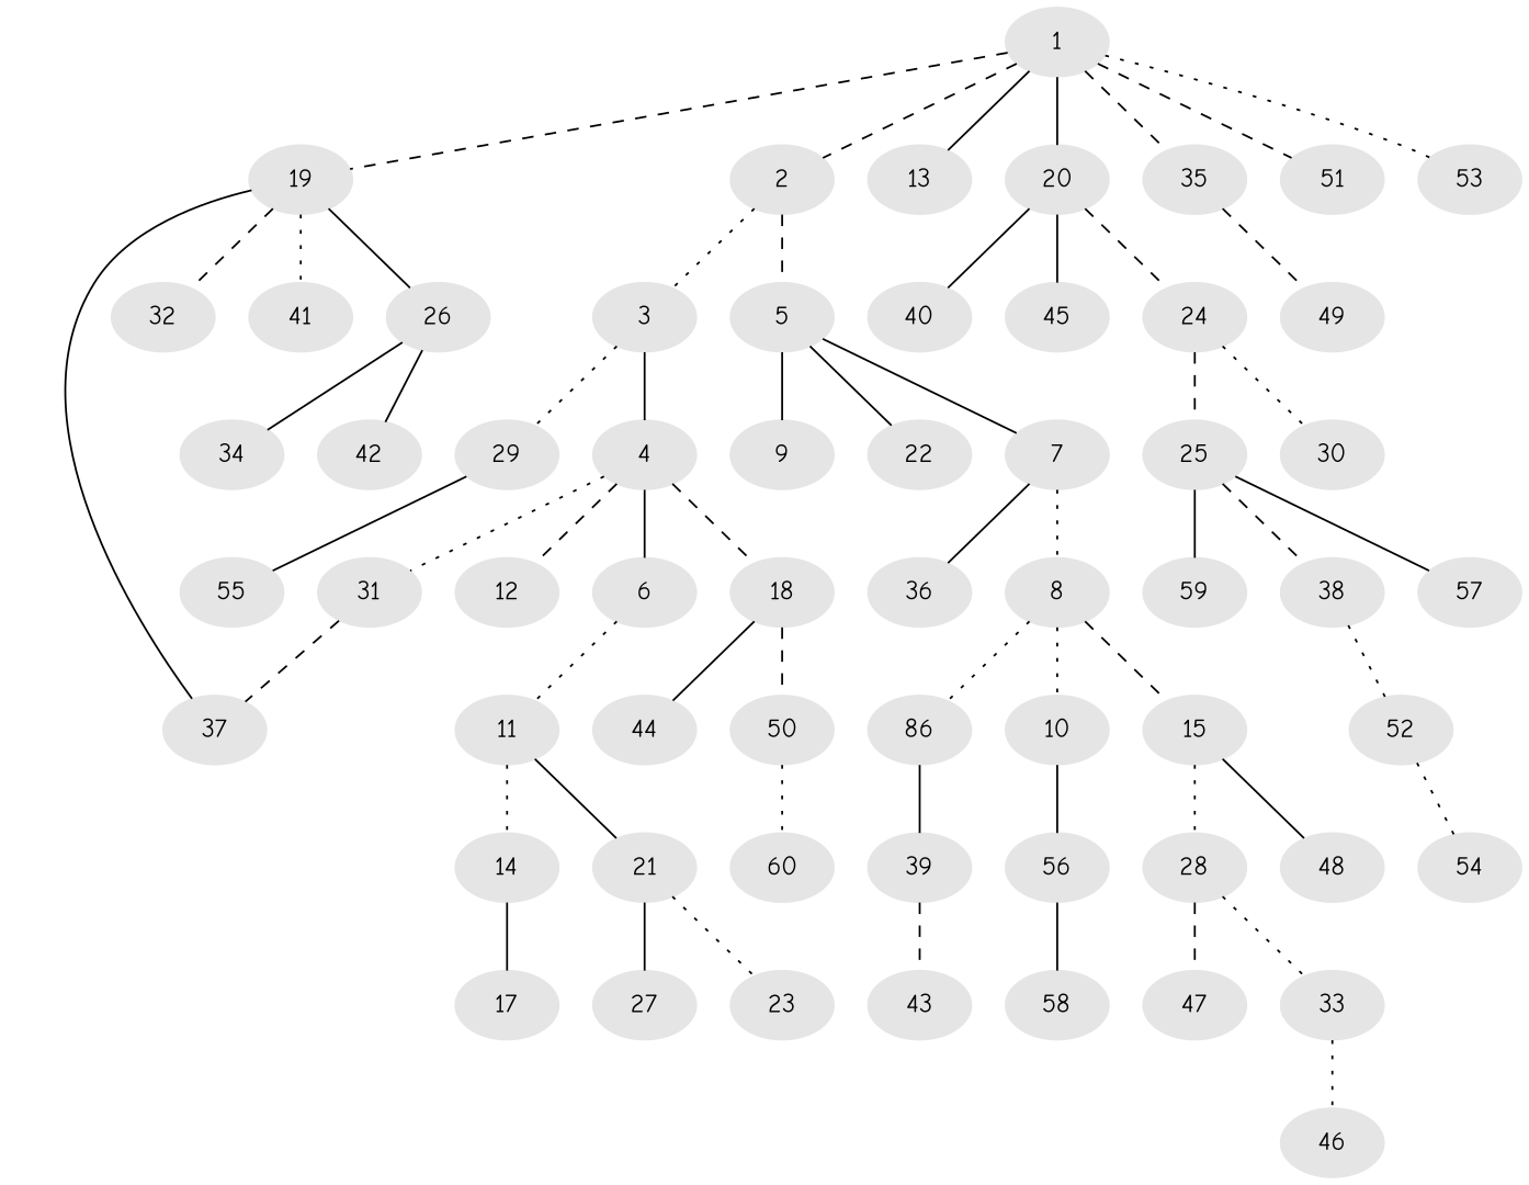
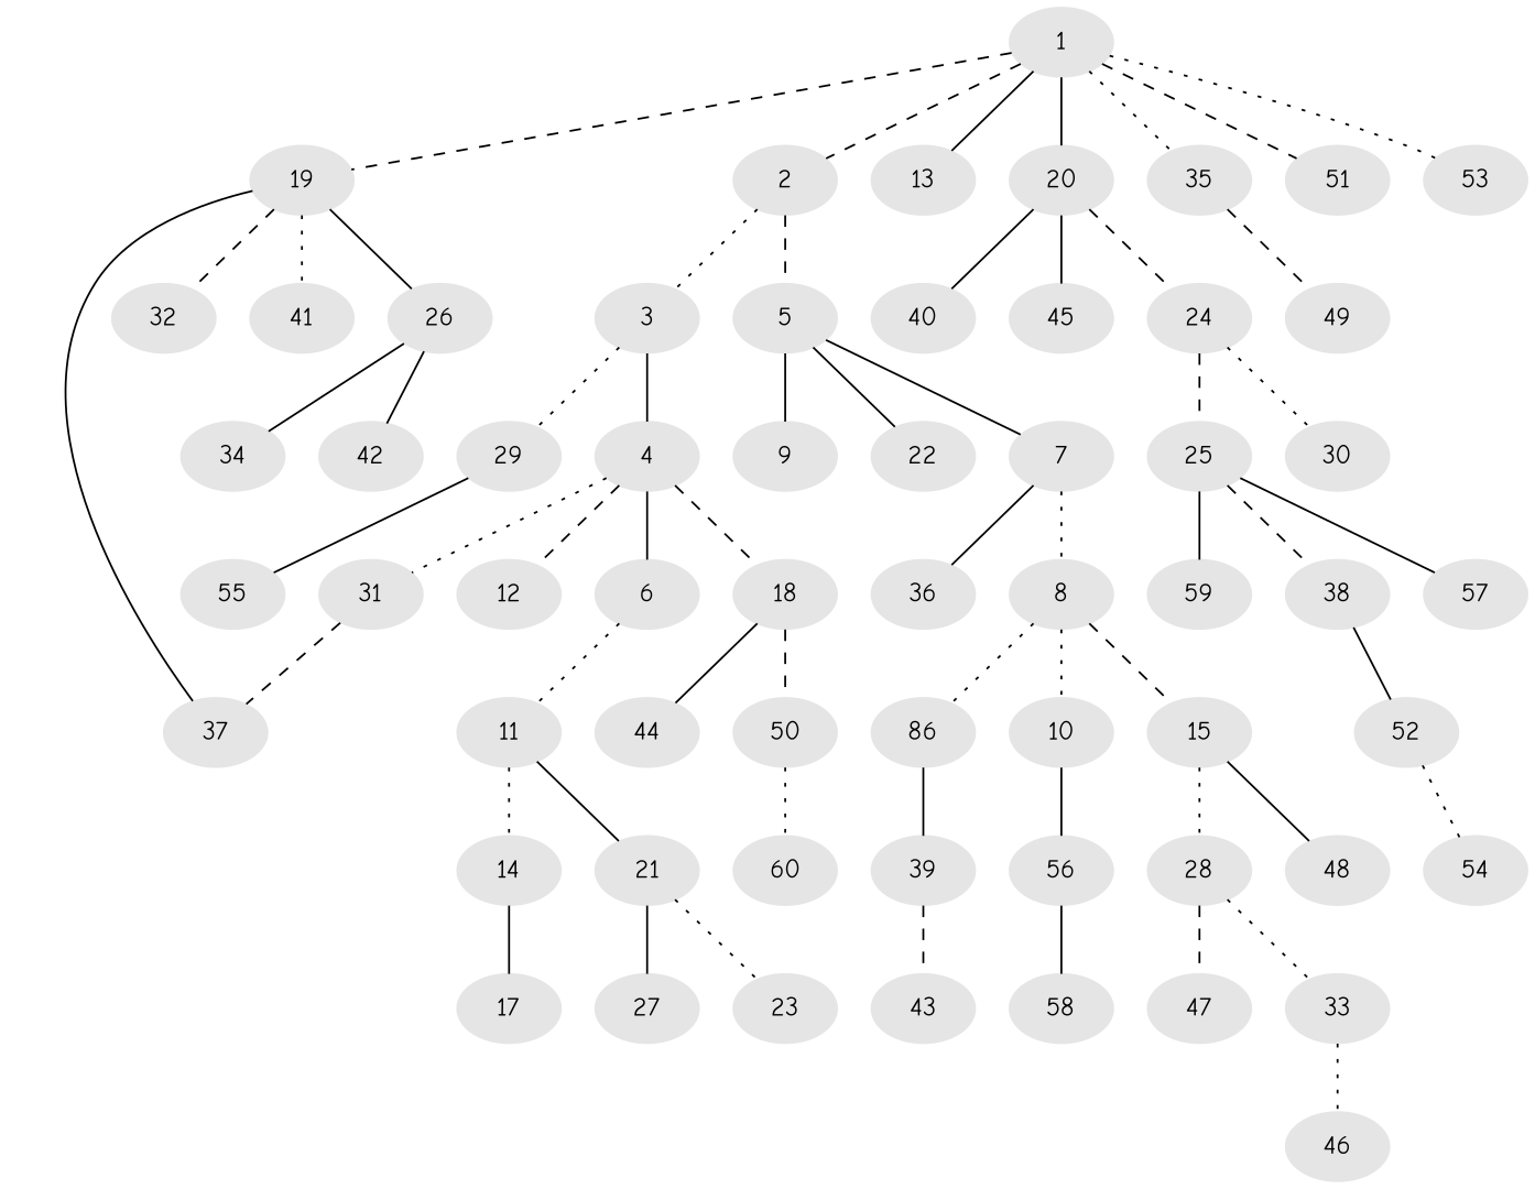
  graph {
    fontname="Comic Neue"
    node [color=gray90 fontname="Comic Neue" style=filled]
    edge [fontname="Comic Neue" style=solid]
    1
    2
    13
    19
    20
    35
    51
    53
    3
    5
    26
    32
    37
    41
    24
    40
    45
    49
    4
    29
    7
    9
    22
    6
    12
    18
    31
    55
    11
    44
    50
    8
    36
    14
    21
    10
    15
    n38 [label=86]
    56
    28
    48
    39
    58
    17
    23
    27
    33
    47
    43
    60
    34
    42
    25
    30
    38
    57
    59
    52
    46
    54
    1 -- 2 [style=dashed]
    1 -- 13
    1 -- 19 [style=dashed]
    1 -- 20
-   1 -- 35 [style=dashed]
+   1 -- 35 [style=dotted]
    1 -- 51 [style=dashed]
    1 -- 53 [style=dotted]
    2 -- 3 [style=dotted]
    2 -- 5 [style=dashed]
    19 -- 26
    19 -- 32 [style=dashed]
    19 -- 37
    19 -- 41 [style=dotted]
    20 -- 24 [style=dashed]
    20 -- 40
    20 -- 45
    35 -- 49 [style=dashed]
    3 -- 4
    3 -- 29 [style=dotted]
    5 -- 7
    5 -- 9
    5 -- 22
    26 -- 34
    26 -- 42
    24 -- 25 [style=dashed]
    24 -- 30 [style=dotted]
    4 -- 6
    4 -- 12 [style=dashed]
    4 -- 18 [style=dashed]
    4 -- 31 [style=dotted]
    29 -- 55
    7 -- 8 [style=dotted]
    7 -- 36
    6 -- 11 [style=dotted]
    18 -- 44
    18 -- 50 [style=dashed]
    31 -- 37 [style=dashed]
    11 -- 14 [style=dotted]
    11 -- 21
    50 -- 60 [style=dotted]
    8 -- 10 [style=dotted]
    8 -- 15 [style=dashed]
    8 -- n38 [style=dotted]
    14 -- 17
    21 -- 23 [style=dotted]
    21 -- 27
    10 -- 56
    15 -- 28 [style=dotted]
    15 -- 48
    n38 -- 39
    56 -- 58
    28 -- 33 [style=dotted]
    28 -- 47 [style=dashed]
    39 -- 43 [style=dashed]
    33 -- 46 [style=dotted]
    25 -- 38 [style=dashed]
    25 -- 57
    25 -- 59
-   38 -- 52 [style=dotted]
+   38 -- 52
    52 -- 54 [style=dotted]
  }
